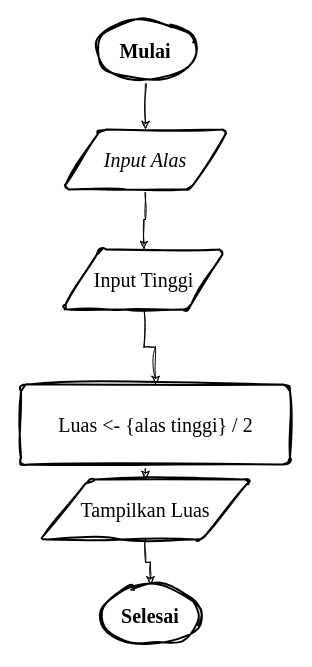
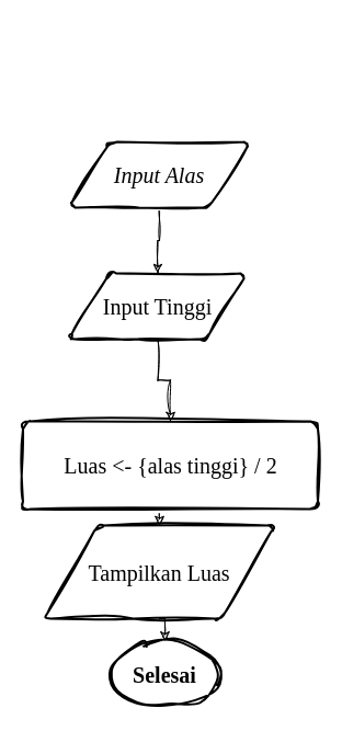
  <mxCell id="0" />
  <mxCell id="1" parent="0" />
- <mxCell id="2" style="edgeStyle=orthogonalEdgeStyle;rounded=0;sketch=1;hachureGap=4;jiggle=2;curveFitting=1;orthogonalLoop=1;jettySize=auto;html=1;exitX=0.5;exitY=1;exitDx=0;exitDy=0;exitPerimeter=0;entryX=0.5;entryY=0;entryDx=0;entryDy=0;fontFamily=Architects Daughter;fontSource=https%3A%2F%2Ffonts.googleapis.com%2Fcss%3Ffamily%3DArchitects%2BDaughter;fontSize=16;" edge="1" parent="1" source="3" target="5"><mxGeometry relative="1" as="geometry" /></mxCell>
- <mxCell id="3" value="&lt;b&gt;Mulai&lt;/b&gt;" style="strokeWidth=2;html=1;shape=mxgraph.flowchart.start_1;whiteSpace=wrap;sketch=1;hachureGap=4;jiggle=2;curveFitting=1;fontFamily=Architects Daughter;fontSource=https%3A%2F%2Ffonts.googleapis.com%2Fcss%3Ffamily%3DArchitects%2BDaughter;fontSize=20;" vertex="1" parent="1"><mxGeometry x="95" y="20" width="100" height="60" as="geometry" /></mxCell>
  <mxCell id="4" style="edgeStyle=orthogonalEdgeStyle;rounded=0;sketch=1;hachureGap=4;jiggle=2;curveFitting=1;orthogonalLoop=1;jettySize=auto;html=1;exitX=0.5;exitY=1;exitDx=0;exitDy=0;entryX=0.5;entryY=0;entryDx=0;entryDy=0;fontFamily=Architects Daughter;fontSource=https%3A%2F%2Ffonts.googleapis.com%2Fcss%3Ffamily%3DArchitects%2BDaughter;fontSize=16;" edge="1" parent="1" source="5" target="7"><mxGeometry relative="1" as="geometry" /></mxCell>
  <mxCell id="5" value="Input Alas" style="shape=parallelogram;html=1;strokeWidth=2;perimeter=parallelogramPerimeter;whiteSpace=wrap;rounded=1;arcSize=12;size=0.23;sketch=1;hachureGap=4;jiggle=2;curveFitting=1;fontFamily=Architects Daughter;fontSource=https%3A%2F%2Ffonts.googleapis.com%2Fcss%3Ffamily%3DArchitects%2BDaughter;fontSize=20;fontStyle=2" vertex="1" parent="1"><mxGeometry x="62" y="129" width="166" height="60" as="geometry" /></mxCell>
  <mxCell id="6" style="edgeStyle=orthogonalEdgeStyle;rounded=0;sketch=1;hachureGap=4;jiggle=2;curveFitting=1;orthogonalLoop=1;jettySize=auto;html=1;exitX=0.5;exitY=1;exitDx=0;exitDy=0;entryX=0.5;entryY=0;entryDx=0;entryDy=0;fontFamily=Architects Daughter;fontSource=https%3A%2F%2Ffonts.googleapis.com%2Fcss%3Ffamily%3DArchitects%2BDaughter;fontSize=16;" edge="1" parent="1" source="7" target="9"><mxGeometry relative="1" as="geometry" /></mxCell>
  <mxCell id="7" value="Input Tinggi" style="shape=parallelogram;html=1;strokeWidth=2;perimeter=parallelogramPerimeter;whiteSpace=wrap;rounded=1;arcSize=12;size=0.23;sketch=1;hachureGap=4;jiggle=2;curveFitting=1;fontFamily=Architects Daughter;fontSource=https%3A%2F%2Ffonts.googleapis.com%2Fcss%3Ffamily%3DArchitects%2BDaughter;fontSize=20;" vertex="1" parent="1"><mxGeometry x="62" y="249" width="163" height="60" as="geometry" /></mxCell>
  <mxCell id="8" style="edgeStyle=orthogonalEdgeStyle;rounded=0;sketch=1;hachureGap=4;jiggle=2;curveFitting=1;orthogonalLoop=1;jettySize=auto;html=1;exitX=0.5;exitY=1;exitDx=0;exitDy=0;entryX=0.5;entryY=0;entryDx=0;entryDy=0;fontFamily=Architects Daughter;fontSource=https%3A%2F%2Ffonts.googleapis.com%2Fcss%3Ffamily%3DArchitects%2BDaughter;fontSize=16;" edge="1" parent="1" source="9" target="10"><mxGeometry relative="1" as="geometry" /></mxCell>
  <mxCell id="9" value="Luas &amp;lt;- {alas tinggi} / 2" style="rounded=1;whiteSpace=wrap;html=1;absoluteArcSize=1;arcSize=14;strokeWidth=2;sketch=1;hachureGap=4;jiggle=2;curveFitting=1;fontFamily=Architects Daughter;fontSource=https%3A%2F%2Ffonts.googleapis.com%2Fcss%3Ffamily%3DArchitects%2BDaughter;fontSize=20;" vertex="1" parent="1"><mxGeometry x="20.5" y="384" width="269" height="80" as="geometry" /></mxCell>
- <mxCell id="10" value="Tampilkan Luas" style="shape=parallelogram;html=1;strokeWidth=2;perimeter=parallelogramPerimeter;whiteSpace=wrap;rounded=1;arcSize=12;size=0.23;sketch=1;hachureGap=4;jiggle=2;curveFitting=1;fontFamily=Architects Daughter;fontSource=https%3A%2F%2Ffonts.googleapis.com%2Fcss%3Ffamily%3DArchitects%2BDaughter;fontSize=20;" vertex="1" parent="1"><mxGeometry x="40" y="479" width="210" height="60" as="geometry" /></mxCell>
+ <mxCell id="10" value="Tampilkan Luas" style="shape=parallelogram;html=1;strokeWidth=2;perimeter=parallelogramPerimeter;whiteSpace=wrap;rounded=1;arcSize=12;size=0.23;sketch=1;hachureGap=4;jiggle=2;curveFitting=1;fontFamily=Architects Daughter;fontSource=https%3A%2F%2Ffonts.googleapis.com%2Fcss%3Ffamily%3DArchitects%2BDaughter;fontSize=20;" vertex="1" parent="1"><mxGeometry x="40" y="479" width="210" height="85" as="geometry" /></mxCell>
  <mxCell id="11" value="&lt;b&gt;Selesai&lt;/b&gt;" style="strokeWidth=2;html=1;shape=mxgraph.flowchart.start_1;whiteSpace=wrap;sketch=1;hachureGap=4;jiggle=2;curveFitting=1;fontFamily=Architects Daughter;fontSource=https%3A%2F%2Ffonts.googleapis.com%2Fcss%3Ffamily%3DArchitects%2BDaughter;fontSize=20;" vertex="1" parent="1"><mxGeometry x="100" y="584.5" width="100" height="60" as="geometry" /></mxCell>
  <mxCell id="12" style="edgeStyle=orthogonalEdgeStyle;rounded=0;sketch=1;hachureGap=4;jiggle=2;curveFitting=1;orthogonalLoop=1;jettySize=auto;html=1;exitX=0.5;exitY=1;exitDx=0;exitDy=0;entryX=0.5;entryY=0;entryDx=0;entryDy=0;entryPerimeter=0;fontFamily=Architects Daughter;fontSource=https%3A%2F%2Ffonts.googleapis.com%2Fcss%3Ffamily%3DArchitects%2BDaughter;fontSize=16;" edge="1" parent="1" source="10" target="11"><mxGeometry relative="1" as="geometry" /></mxCell>
